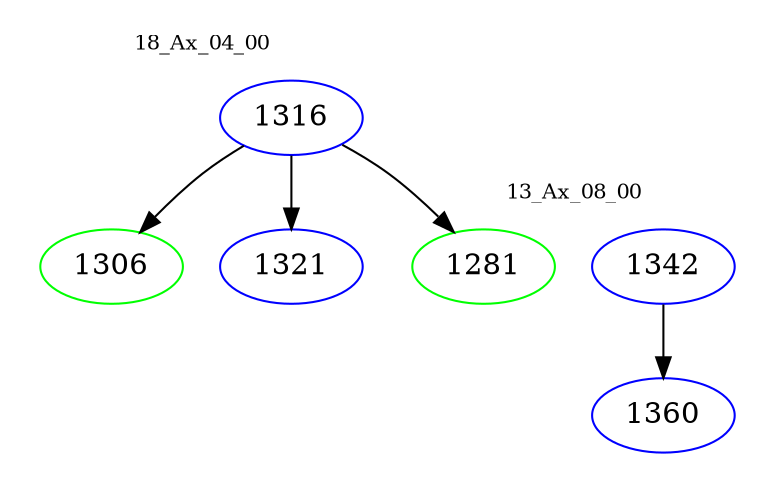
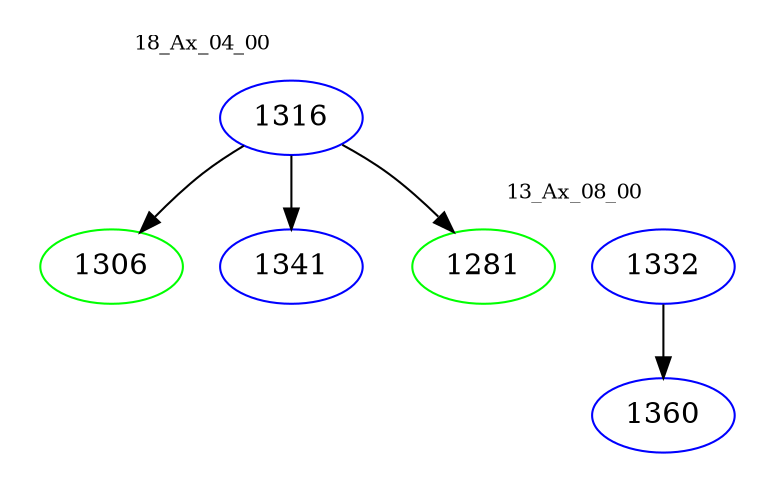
  digraph {
    node [color=blue]
    edge [color=black]
    n1 [label=1316]
    n2 [color=green label=1306]
-   n3 [label=1321]
-   n4 [label=1342]
+   n3 [label=1341]
+   n4 [label=1332]
    n5 [color=green label=1281]
    n6 [label=1360]
    subgraph cluster_1 {
      color=white
      fontsize=10
      label="18_Ax_04_00"
      n1
      n2
      n3
    }
    subgraph cluster_2 {
      color=white
      fontsize=10
      label="13_Ax_08_00"
      n4
      n5
      n6
    }
    n1 -> n2
    n1 -> n3
    n1 -> n5
    n4 -> n6
  }
